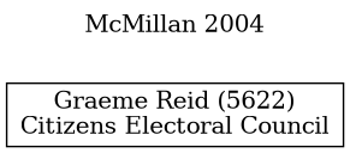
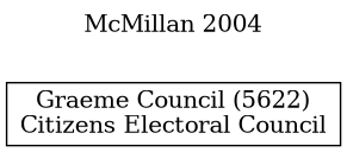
  digraph {
    label="McMillan 2004"
    labelloc=t
    mclimit=10
-   n1 [label="Graeme Reid (5622)\nCitizens Electoral Council" shape=box]
+   n1 [label="Graeme Council (5622)\nCitizens Electoral Council" shape=box]
  }
